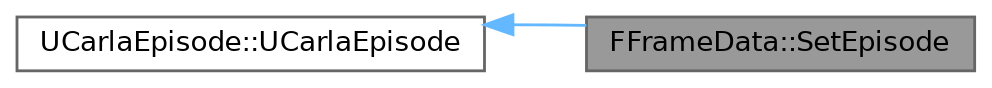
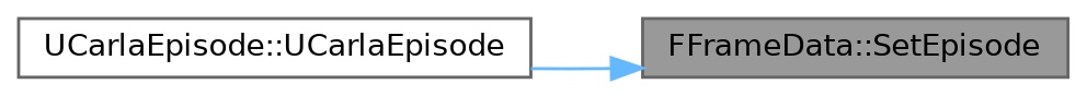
  digraph {
    rankdir=RL
    node [fontname=Helvetica fontsize=10 shape=box style=filled]
    n1 [color=gray40 fillcolor=grey60 fontcolor=black height=0.2 label="FFrameData::SetEpisode" width=0.4]
    n2 [color=grey40 fillcolor=white height=0.2 label="UCarlaEpisode::UCarlaEpisode" width=0.4]
-   n2 -> n1 [color=steelblue1 dir=back fontname=Helvetica fontsize=10 labelfontname=Helvetica labelfontsize=10 style=solid]
+   n1 -> n2 [color=steelblue1 dir=back fontname=Helvetica fontsize=10 labelfontname=Helvetica labelfontsize=10 style=solid]
  }
